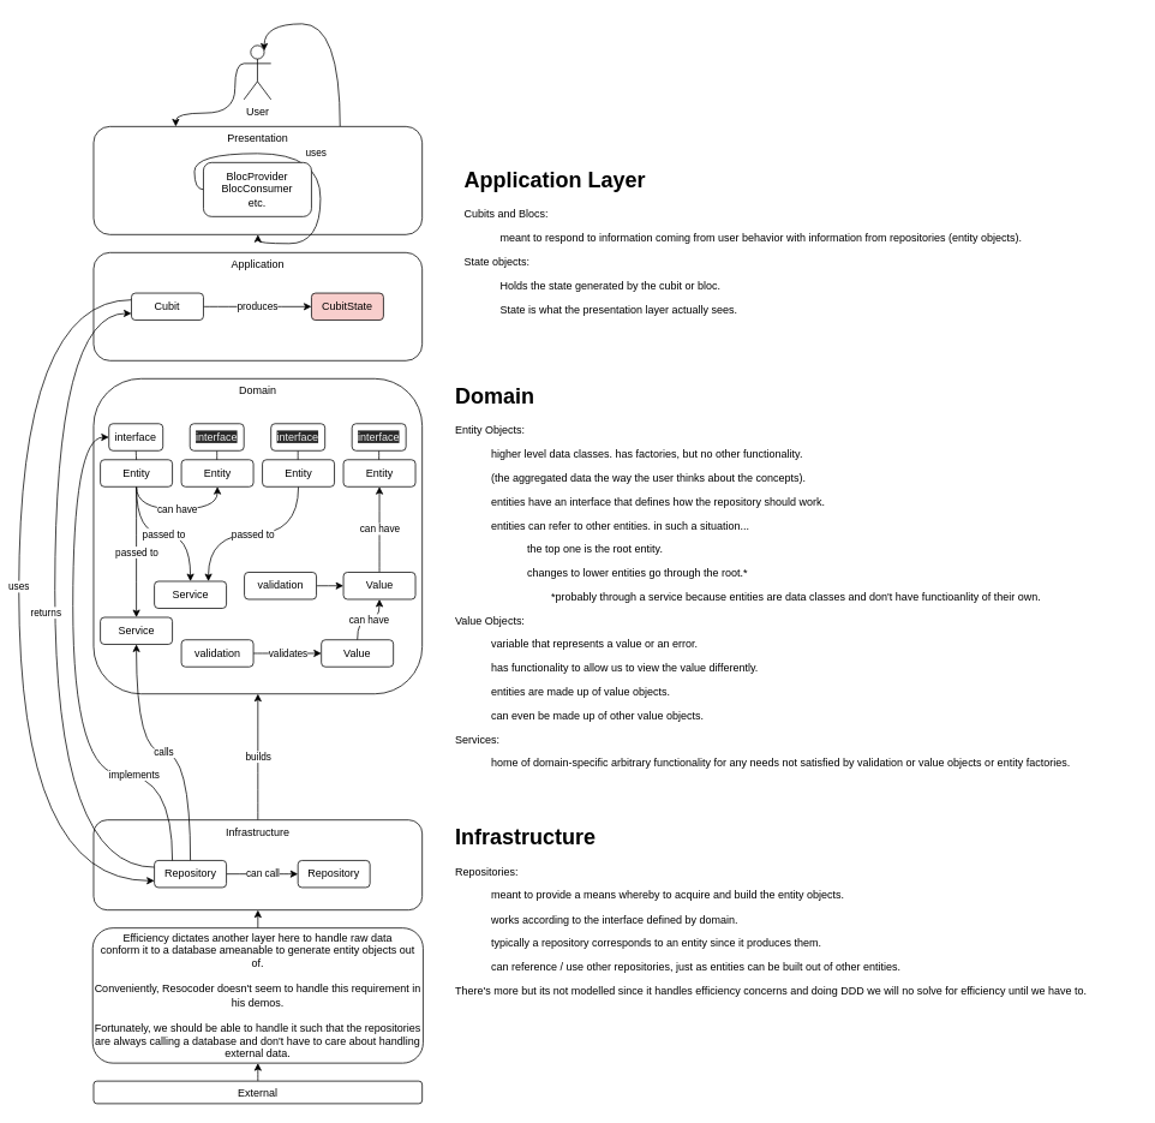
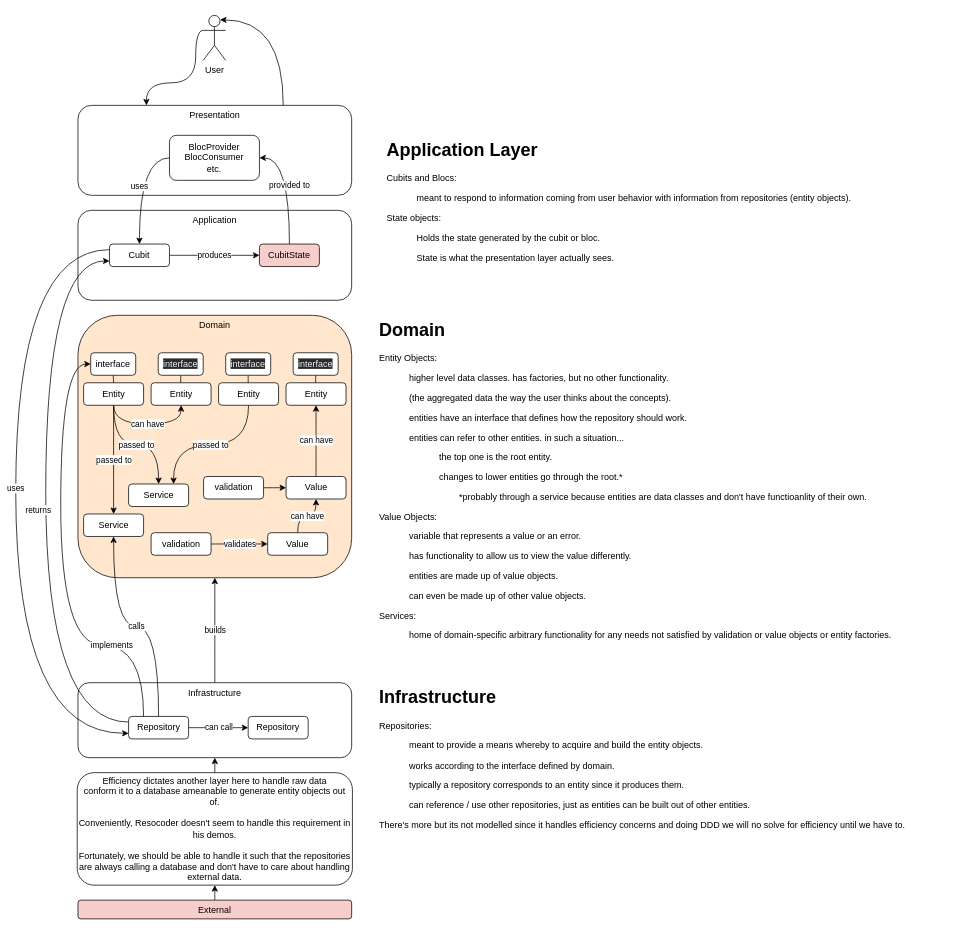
  <mxCell id="0" />
  <mxCell id="1" parent="0" />
  <mxCell id="2" value="builds" style="edgeStyle=orthogonalEdgeStyle;curved=1;html=1;entryX=0.5;entryY=1;entryDx=0;entryDy=0;" edge="1" parent="1" source="3" target="4"><mxGeometry relative="1" as="geometry" /></mxCell>
  <mxCell id="3" value="Infrastructure" style="rounded=1;whiteSpace=wrap;html=1;verticalAlign=top;align=center;" vertex="1" parent="1"><mxGeometry x="103" y="910" width="365" height="100" as="geometry" /></mxCell>
- <mxCell id="4" value="Domain" style="rounded=1;whiteSpace=wrap;html=1;verticalAlign=top;align=center;" vertex="1" parent="1"><mxGeometry x="103" y="420" width="365" height="350" as="geometry" /></mxCell>
+ <mxCell id="4" value="Domain" style="rounded=1;whiteSpace=wrap;html=1;verticalAlign=top;align=center;fillColor=#ffe6cc;" vertex="1" parent="1"><mxGeometry x="103" y="420" width="365" height="350" as="geometry" /></mxCell>
  <mxCell id="5" value="Application" style="rounded=1;whiteSpace=wrap;html=1;verticalAlign=top;align=center;" vertex="1" parent="1"><mxGeometry x="103" y="280" width="365" height="120" as="geometry" /></mxCell>
  <mxCell id="6" style="edgeStyle=orthogonalEdgeStyle;curved=1;html=1;entryX=0.75;entryY=0.1;entryDx=0;entryDy=0;entryPerimeter=0;exitX=0.75;exitY=0;exitDx=0;exitDy=0;" edge="1" parent="1" source="7" target="44"><mxGeometry relative="1" as="geometry"><Array as="points"><mxPoint x="377" y="26" /></Array></mxGeometry></mxCell>
  <mxCell id="7" value="Presentation" style="rounded=1;whiteSpace=wrap;html=1;verticalAlign=top;align=center;" vertex="1" parent="1"><mxGeometry x="103" y="140" width="365" height="120" as="geometry" /></mxCell>
  <mxCell id="8" style="edgeStyle=orthogonalEdgeStyle;curved=1;html=1;entryX=0.5;entryY=1;entryDx=0;entryDy=0;startArrow=none;startFill=0;endArrow=classic;endFill=1;" edge="1" parent="1" source="9" target="55"><mxGeometry relative="1" as="geometry" /></mxCell>
- <mxCell id="9" value="External" style="rounded=1;whiteSpace=wrap;html=1;verticalAlign=top;align=center;" vertex="1" parent="1"><mxGeometry x="103" y="1200" width="365" height="25" as="geometry" /></mxCell>
+ <mxCell id="9" value="External" style="rounded=1;whiteSpace=wrap;html=1;verticalAlign=top;align=center;fillColor=#f8cecc;" vertex="1" parent="1"><mxGeometry x="103" y="1200" width="365" height="25" as="geometry" /></mxCell>
  <mxCell id="10" value="can call" style="edgeStyle=orthogonalEdgeStyle;curved=1;html=1;entryX=0;entryY=0.5;entryDx=0;entryDy=0;exitX=1;exitY=0.5;exitDx=0;exitDy=0;" edge="1" parent="1" source="13" target="14"><mxGeometry relative="1" as="geometry"><Array as="points"><mxPoint x="310" y="970" /><mxPoint x="310" y="970" /></Array></mxGeometry></mxCell>
  <mxCell id="11" value="returns" style="edgeStyle=orthogonalEdgeStyle;curved=1;html=1;entryX=0;entryY=0.75;entryDx=0;entryDy=0;exitX=0;exitY=0.25;exitDx=0;exitDy=0;" edge="1" parent="1" source="13" target="38"><mxGeometry x="-0.03" y="10" relative="1" as="geometry"><Array as="points"><mxPoint x="60" y="963" /><mxPoint x="60" y="348" /></Array><mxPoint as="offset" /></mxGeometry></mxCell>
  <mxCell id="12" value="calls" style="edgeStyle=orthogonalEdgeStyle;curved=1;html=1;entryX=0.5;entryY=1;entryDx=0;entryDy=0;startArrow=none;startFill=0;endArrow=classic;endFill=1;" edge="1" parent="1" source="13" target="30"><mxGeometry relative="1" as="geometry" /></mxCell>
  <mxCell id="13" value="Repository" style="rounded=1;whiteSpace=wrap;html=1;" vertex="1" parent="1"><mxGeometry x="170.5" y="955" width="80" height="30" as="geometry" /></mxCell>
  <mxCell id="14" value="Repository" style="rounded=1;whiteSpace=wrap;html=1;" vertex="1" parent="1"><mxGeometry x="330" y="955" width="80" height="30" as="geometry" /></mxCell>
  <mxCell id="15" value="can have" style="edgeStyle=orthogonalEdgeStyle;curved=1;html=1;entryX=0.5;entryY=1;entryDx=0;entryDy=0;exitX=0.5;exitY=1;exitDx=0;exitDy=0;" edge="1" parent="1" source="18" target="19"><mxGeometry relative="1" as="geometry"><Array as="points"><mxPoint x="150.5" y="565" /><mxPoint x="240.5" y="565" /></Array></mxGeometry></mxCell>
  <mxCell id="16" value="passed to" style="edgeStyle=orthogonalEdgeStyle;curved=1;html=1;entryX=0.5;entryY=0;entryDx=0;entryDy=0;" edge="1" parent="1" source="18" target="30"><mxGeometry relative="1" as="geometry" /></mxCell>
  <mxCell id="17" value="passed to" style="edgeStyle=orthogonalEdgeStyle;curved=1;html=1;entryX=0.5;entryY=0;entryDx=0;entryDy=0;" edge="1" parent="1" source="18" target="32"><mxGeometry relative="1" as="geometry" /></mxCell>
  <mxCell id="18" value="Entity" style="rounded=1;whiteSpace=wrap;html=1;" vertex="1" parent="1"><mxGeometry x="110.5" y="510" width="80" height="30" as="geometry" /></mxCell>
  <mxCell id="19" value="Entity" style="rounded=1;whiteSpace=wrap;html=1;" vertex="1" parent="1"><mxGeometry x="200.5" y="510" width="80" height="30" as="geometry" /></mxCell>
  <mxCell id="20" value="passed to" style="edgeStyle=orthogonalEdgeStyle;curved=1;html=1;entryX=0.75;entryY=0;entryDx=0;entryDy=0;exitX=0.5;exitY=1;exitDx=0;exitDy=0;" edge="1" parent="1" source="21" target="32"><mxGeometry relative="1" as="geometry" /></mxCell>
  <mxCell id="21" value="Entity" style="rounded=1;whiteSpace=wrap;html=1;" vertex="1" parent="1"><mxGeometry x="290.5" y="510" width="80" height="30" as="geometry" /></mxCell>
  <mxCell id="22" value="Entity" style="rounded=1;whiteSpace=wrap;html=1;" vertex="1" parent="1"><mxGeometry x="380.5" y="510" width="80" height="30" as="geometry" /></mxCell>
  <mxCell id="23" value="can have" style="edgeStyle=orthogonalEdgeStyle;curved=1;html=1;entryX=0.5;entryY=1;entryDx=0;entryDy=0;" edge="1" parent="1" source="24" target="22"><mxGeometry relative="1" as="geometry" /></mxCell>
  <mxCell id="24" value="Value" style="rounded=1;whiteSpace=wrap;html=1;" vertex="1" parent="1"><mxGeometry x="380.5" y="635" width="80" height="30" as="geometry" /></mxCell>
  <mxCell id="25" value="can have" style="edgeStyle=orthogonalEdgeStyle;curved=1;html=1;" edge="1" parent="1" source="26" target="24"><mxGeometry relative="1" as="geometry" /></mxCell>
  <mxCell id="26" value="Value" style="rounded=1;whiteSpace=wrap;html=1;" vertex="1" parent="1"><mxGeometry x="356" y="710" width="80" height="30" as="geometry" /></mxCell>
  <mxCell id="27" value="validates" style="edgeStyle=orthogonalEdgeStyle;curved=1;html=1;" edge="1" parent="1" source="28" target="26"><mxGeometry relative="1" as="geometry" /></mxCell>
  <mxCell id="28" value="validation" style="rounded=1;whiteSpace=wrap;html=1;" vertex="1" parent="1"><mxGeometry x="200.5" y="710" width="80" height="30" as="geometry" /></mxCell>
  <mxCell id="29" value="&lt;h1&gt;Domain&lt;/h1&gt;&lt;p&gt;Entity Objects:&lt;/p&gt;&lt;blockquote style=&quot;margin: 0 0 0 40px ; border: none ; padding: 0px&quot;&gt;&lt;p&gt;higher level data classes. has factories, but no other functionality.&lt;/p&gt;&lt;p&gt;(the aggregated data the way the user thinks about the concepts).&amp;nbsp;&lt;/p&gt;&lt;p&gt;entities have an interface that defines how the repository should work.&lt;/p&gt;&lt;p&gt;entities can refer to other entities. in such a situation...&lt;/p&gt;&lt;blockquote style=&quot;margin: 0 0 0 40px ; border: none ; padding: 0px&quot;&gt;&lt;p&gt;the top one is the root entity.&lt;/p&gt;&lt;/blockquote&gt;&lt;blockquote style=&quot;margin: 0 0 0 40px ; border: none ; padding: 0px&quot;&gt;&lt;p&gt;changes to lower entities go through the root.*&lt;/p&gt;&lt;p&gt;&lt;span&gt;&#09;&lt;/span&gt;&lt;span style=&quot;white-space: pre&quot;&gt;&#09;&lt;/span&gt;*probably through a service because entities are data classes and don't have functioanlity of their own.&lt;/p&gt;&lt;/blockquote&gt;&lt;/blockquote&gt;&lt;p&gt;Value Objects:&lt;/p&gt;&lt;blockquote style=&quot;border: none ; margin: 0px 0px 0px 40px ; padding: 0px&quot;&gt;&lt;p&gt;variable that represents a value or an error.&amp;nbsp;&lt;/p&gt;&lt;p&gt;has functionality to allow us to view the value differently.&lt;/p&gt;&lt;p&gt;entities are made up of value objects.&lt;/p&gt;&lt;p&gt;can even be made up of other value objects.&lt;/p&gt;&lt;/blockquote&gt;&lt;p&gt;&lt;span&gt;Services:&lt;/span&gt;&lt;br&gt;&lt;/p&gt;&lt;blockquote style=&quot;margin: 0 0 0 40px ; border: none ; padding: 0px&quot;&gt;&lt;p&gt;home of domain-specific arbitrary functionality for any needs not satisfied by validation or value objects or entity factories.&lt;/p&gt;&lt;/blockquote&gt;" style="text;html=1;strokeColor=none;fillColor=none;spacing=5;spacingTop=-20;whiteSpace=wrap;overflow=hidden;rounded=0;" vertex="1" parent="1"><mxGeometry x="500" y="420" width="750" height="440" as="geometry" /></mxCell>
  <mxCell id="30" value="Service" style="rounded=1;whiteSpace=wrap;html=1;" vertex="1" parent="1"><mxGeometry x="110.5" y="685" width="80" height="30" as="geometry" /></mxCell>
  <mxCell id="31" value="&lt;h1&gt;Infrastructure&lt;/h1&gt;&lt;p&gt;Repositories:&lt;/p&gt;&lt;blockquote style=&quot;border: none ; margin: 0px 0px 0px 40px ; padding: 0px&quot;&gt;&lt;p&gt;meant to provide a means whereby to acquire and build the entity objects.&lt;/p&gt;&lt;p&gt;works according to the interface defined by domain.&lt;/p&gt;&lt;p&gt;typically a repository corresponds to an entity since it produces them.&lt;/p&gt;&lt;p&gt;can reference / use other repositories, just as entities can be built out of other entities.&lt;/p&gt;&lt;/blockquote&gt;&lt;p&gt;There's more but its not modelled since it handles efficiency concerns and doing DDD we will no solve for efficiency until we have to.&lt;/p&gt;" style="text;html=1;strokeColor=none;fillColor=none;spacing=5;spacingTop=-20;whiteSpace=wrap;overflow=hidden;rounded=0;" vertex="1" parent="1"><mxGeometry x="500" y="910" width="750" height="240" as="geometry" /></mxCell>
  <mxCell id="32" value="Service" style="rounded=1;whiteSpace=wrap;html=1;" vertex="1" parent="1"><mxGeometry x="170.5" y="645" width="80" height="30" as="geometry" /></mxCell>
  <mxCell id="33" style="edgeStyle=orthogonalEdgeStyle;curved=1;html=1;" edge="1" parent="1" source="34" target="24"><mxGeometry relative="1" as="geometry" /></mxCell>
  <mxCell id="34" value="validation" style="rounded=1;whiteSpace=wrap;html=1;" vertex="1" parent="1"><mxGeometry x="270.5" y="635" width="80" height="30" as="geometry" /></mxCell>
  <mxCell id="35" value="&lt;h1&gt;Application Layer&lt;/h1&gt;&lt;p&gt;Cubits and Blocs:&lt;/p&gt;&lt;blockquote style=&quot;border: none ; margin: 0px 0px 0px 40px ; padding: 0px&quot;&gt;&lt;p&gt;meant to respond to information coming from user behavior with information from repositories (entity objects).&lt;/p&gt;&lt;/blockquote&gt;&lt;p&gt;State objects:&lt;/p&gt;&lt;blockquote style=&quot;margin: 0 0 0 40px ; border: none ; padding: 0px&quot;&gt;&lt;p&gt;Holds the state generated by the cubit or bloc.&lt;/p&gt;&lt;p&gt;State is what the presentation layer actually sees.&lt;/p&gt;&lt;/blockquote&gt;" style="text;html=1;strokeColor=none;fillColor=none;spacing=5;spacingTop=-20;whiteSpace=wrap;overflow=hidden;rounded=0;" vertex="1" parent="1"><mxGeometry x="510" y="180" width="750" height="220" as="geometry" /></mxCell>
  <mxCell id="36" value="produces" style="edgeStyle=orthogonalEdgeStyle;curved=1;html=1;entryX=0;entryY=0.5;entryDx=0;entryDy=0;" edge="1" parent="1" source="38" target="40"><mxGeometry relative="1" as="geometry" /></mxCell>
  <mxCell id="37" value="uses" style="edgeStyle=orthogonalEdgeStyle;curved=1;html=1;entryX=0;entryY=0.75;entryDx=0;entryDy=0;exitX=0;exitY=0.25;exitDx=0;exitDy=0;" edge="1" parent="1" source="38" target="13"><mxGeometry x="-0.039" relative="1" as="geometry"><Array as="points"><mxPoint x="20" y="333" /><mxPoint x="20" y="978" /></Array><mxPoint y="1" as="offset" /></mxGeometry></mxCell>
  <mxCell id="38" value="Cubit" style="rounded=1;whiteSpace=wrap;html=1;" vertex="1" parent="1"><mxGeometry x="145" y="325" width="80" height="30" as="geometry" /></mxCell>
+ <mxCell id="39" value="provided to" style="edgeStyle=orthogonalEdgeStyle;curved=1;html=1;entryX=1;entryY=0.5;entryDx=0;entryDy=0;" edge="1" parent="1" source="40" target="42"><mxGeometry relative="1" as="geometry" /></mxCell>
  <mxCell id="40" value="CubitState" style="rounded=1;whiteSpace=wrap;html=1;fillColor=#f8cecc;" vertex="1" parent="1"><mxGeometry x="345" y="325" width="80" height="30" as="geometry" /></mxCell>
- <mxCell id="41" value="uses" style="edgeStyle=orthogonalEdgeStyle;curved=1;html=1;exitX=0;exitY=0.5;exitDx=0;exitDy=0;" edge="1" parent="1" source="42" target="7"><mxGeometry relative="1" as="geometry" /></mxCell>
+ <mxCell id="41" value="uses" style="edgeStyle=orthogonalEdgeStyle;curved=1;html=1;entryX=0.5;entryY=0;entryDx=0;entryDy=0;exitX=0;exitY=0.5;exitDx=0;exitDy=0;" edge="1" parent="1" source="42" target="38"><mxGeometry relative="1" as="geometry" /></mxCell>
  <mxCell id="42" value="BlocProvider&lt;br&gt;BlocConsumer&lt;br&gt;etc." style="rounded=1;whiteSpace=wrap;html=1;" vertex="1" parent="1"><mxGeometry x="225" y="180" width="120" height="60" as="geometry" /></mxCell>
  <mxCell id="43" style="edgeStyle=orthogonalEdgeStyle;curved=1;html=1;exitX=0;exitY=0.333;exitDx=0;exitDy=0;exitPerimeter=0;entryX=0.25;entryY=0;entryDx=0;entryDy=0;" edge="1" parent="1" source="44" target="7"><mxGeometry relative="1" as="geometry" /></mxCell>
- <mxCell id="44" value="User" style="shape=umlActor;verticalLabelPosition=bottom;verticalAlign=top;html=1;outlineConnect=0;" vertex="1" parent="1"><mxGeometry x="270" y="50" width="30" height="60" as="geometry" /></mxCell>
+ <mxCell id="44" value="User" style="shape=umlActor;verticalLabelPosition=bottom;verticalAlign=top;html=1;outlineConnect=0;" vertex="1" parent="1"><mxGeometry x="270" y="20" width="30" height="60" as="geometry" /></mxCell>
  <mxCell id="45" value="implements" style="edgeStyle=orthogonalEdgeStyle;curved=1;html=1;entryX=0.25;entryY=0;entryDx=0;entryDy=0;exitX=0;exitY=0.5;exitDx=0;exitDy=0;endArrow=none;endFill=0;startArrow=classic;startFill=1;" edge="1" parent="1" source="47" target="13"><mxGeometry x="0.558" relative="1" as="geometry"><Array as="points"><mxPoint x="80" y="485" /><mxPoint x="80" y="860" /><mxPoint x="191" y="860" /></Array><mxPoint as="offset" /></mxGeometry></mxCell>
  <mxCell id="46" style="edgeStyle=orthogonalEdgeStyle;curved=1;html=1;exitX=0.5;exitY=1;exitDx=0;exitDy=0;entryX=0.5;entryY=0;entryDx=0;entryDy=0;startArrow=none;startFill=0;endArrow=none;endFill=0;" edge="1" parent="1" source="47" target="18"><mxGeometry relative="1" as="geometry" /></mxCell>
  <mxCell id="47" value="interface" style="rounded=1;whiteSpace=wrap;html=1;" vertex="1" parent="1"><mxGeometry x="120" y="470" width="60" height="30" as="geometry" /></mxCell>
  <mxCell id="48" style="edgeStyle=orthogonalEdgeStyle;curved=1;html=1;startArrow=none;startFill=0;endArrow=none;endFill=0;" edge="1" parent="1" source="49" target="19"><mxGeometry relative="1" as="geometry" /></mxCell>
  <mxCell id="49" value="&#10;&#10;&lt;span style=&quot;color: rgb(240, 240, 240); font-family: helvetica; font-size: 12px; font-style: normal; font-weight: 400; letter-spacing: normal; text-align: center; text-indent: 0px; text-transform: none; word-spacing: 0px; background-color: rgb(42, 42, 42); display: inline; float: none;&quot;&gt;interface&lt;/span&gt;&#10;&#10;" style="rounded=1;whiteSpace=wrap;html=1;" vertex="1" parent="1"><mxGeometry x="210" y="470" width="60" height="30" as="geometry" /></mxCell>
  <mxCell id="50" style="edgeStyle=orthogonalEdgeStyle;curved=1;html=1;startArrow=none;startFill=0;endArrow=none;endFill=0;" edge="1" parent="1" source="51" target="21"><mxGeometry relative="1" as="geometry" /></mxCell>
  <mxCell id="51" value="&#10;&#10;&lt;span style=&quot;color: rgb(240, 240, 240); font-family: helvetica; font-size: 12px; font-style: normal; font-weight: 400; letter-spacing: normal; text-align: center; text-indent: 0px; text-transform: none; word-spacing: 0px; background-color: rgb(42, 42, 42); display: inline; float: none;&quot;&gt;interface&lt;/span&gt;&#10;&#10;" style="rounded=1;whiteSpace=wrap;html=1;" vertex="1" parent="1"><mxGeometry x="300" y="470" width="60" height="30" as="geometry" /></mxCell>
  <mxCell id="52" style="edgeStyle=orthogonalEdgeStyle;curved=1;html=1;startArrow=none;startFill=0;endArrow=none;endFill=0;" edge="1" parent="1" source="53" target="22"><mxGeometry relative="1" as="geometry" /></mxCell>
  <mxCell id="53" value="&#10;&#10;&lt;span style=&quot;color: rgb(240, 240, 240); font-family: helvetica; font-size: 12px; font-style: normal; font-weight: 400; letter-spacing: normal; text-align: center; text-indent: 0px; text-transform: none; word-spacing: 0px; background-color: rgb(42, 42, 42); display: inline; float: none;&quot;&gt;interface&lt;/span&gt;&#10;&#10;" style="rounded=1;whiteSpace=wrap;html=1;" vertex="1" parent="1"><mxGeometry x="390" y="470" width="60" height="30" as="geometry" /></mxCell>
  <mxCell id="54" style="edgeStyle=orthogonalEdgeStyle;curved=1;html=1;entryX=0.5;entryY=1;entryDx=0;entryDy=0;startArrow=none;startFill=0;endArrow=classic;endFill=1;" edge="1" parent="1" source="55" target="3"><mxGeometry relative="1" as="geometry" /></mxCell>
  <mxCell id="55" value="Efficiency dictates another layer here to handle raw data&lt;br&gt;conform it to a database ameanable to generate entity objects out of.&lt;br&gt;&lt;br&gt;Conveniently, Resocoder doesn't seem to handle this requirement in his demos.&lt;br&gt;&lt;br&gt;Fortunately, we should be able to handle it such that the repositories are always calling a database and don't have to care about handling external data." style="rounded=1;whiteSpace=wrap;html=1;" vertex="1" parent="1"><mxGeometry x="102" y="1030" width="367" height="150" as="geometry" /></mxCell>
